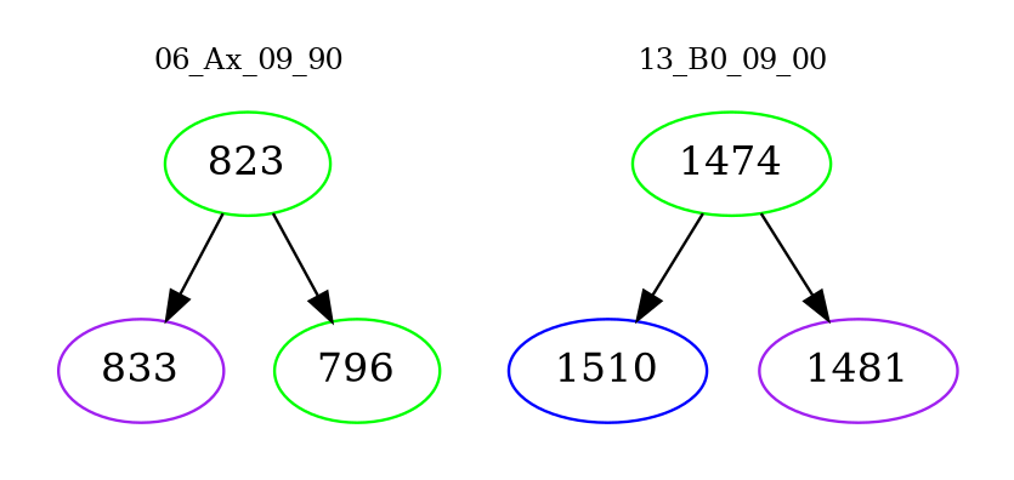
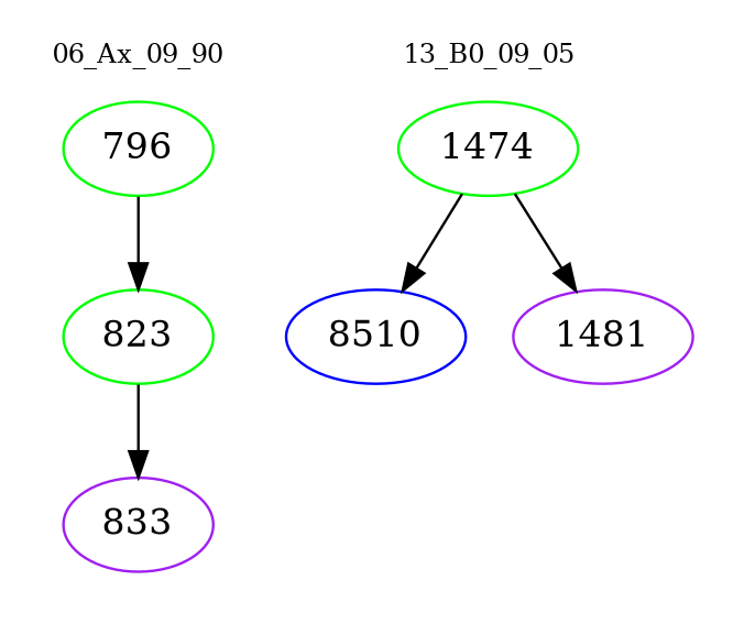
  digraph {
    node [color=green]
    edge [color=black]
    n1 [label=823]
    n2 [color=purple label=833]
    n3 [label=796]
    n4 [label=1474]
-   n5 [color=blue label=1510]
+   n5 [color=blue label=8510]
    n6 [color=purple label=1481]
    subgraph cluster_1 {
      color=white
      fontsize=10
      label="06_Ax_09_90"
      n1
      n2
      n3
    }
    subgraph cluster_2 {
      color=white
      fontsize=10
-     label="13_B0_09_00"
+     label="13_B0_09_05"
      n4
      n5
      n6
    }
    n1 -> n2
-   n1 -> n3
+   n3 -> n1
    n4 -> n5
    n4 -> n6
  }
